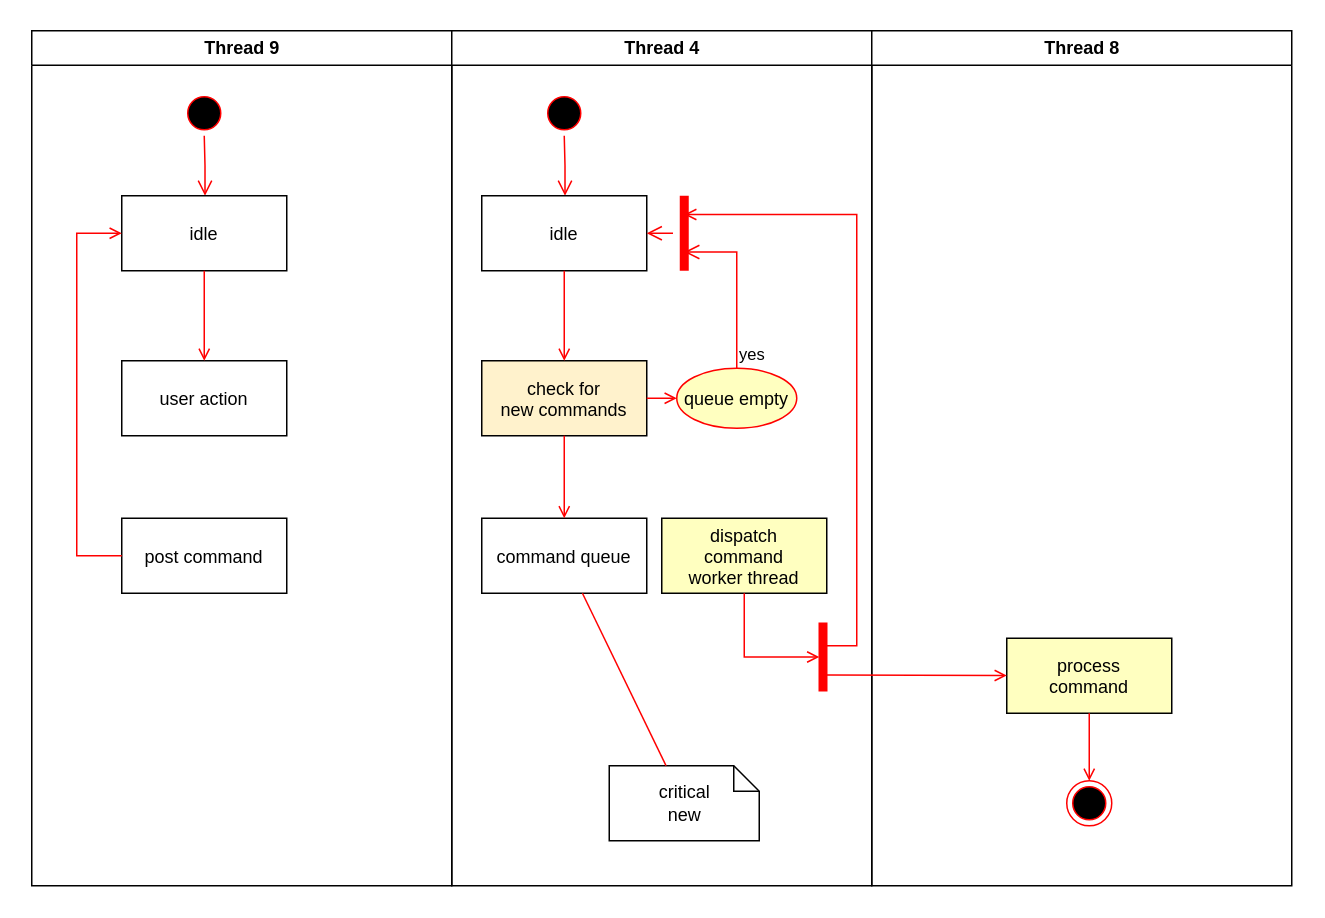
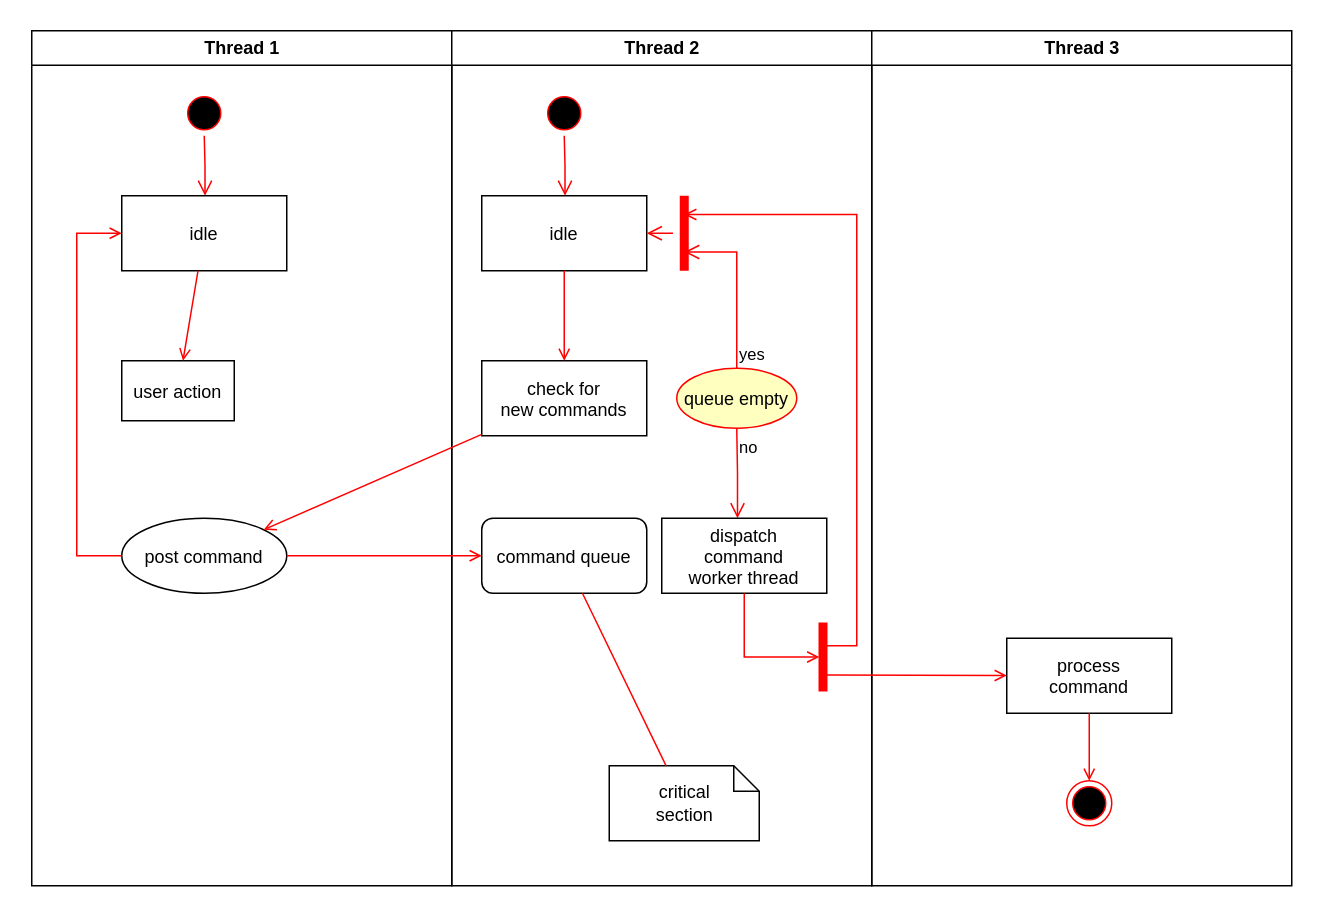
  <mxCell id="0" />
  <mxCell id="1" parent="0" />
- <mxCell id="2" value="Thread 9" style="swimlane;whiteSpace=wrap" parent="1" vertex="1"><mxGeometry x="20.5" y="20" width="280" height="570" as="geometry" /></mxCell>
+ <mxCell id="2" value="Thread 1" style="swimlane;whiteSpace=wrap" parent="1" vertex="1"><mxGeometry x="20.5" y="20" width="280" height="570" as="geometry" /></mxCell>
  <mxCell id="3" value="" style="ellipse;shape=startState;fillColor=#000000;strokeColor=#ff0000;" parent="2" vertex="1"><mxGeometry x="100" y="40" width="30" height="30" as="geometry" /></mxCell>
  <mxCell id="4" value="" style="edgeStyle=elbowEdgeStyle;elbow=horizontal;verticalAlign=bottom;endArrow=open;endSize=8;strokeColor=#FF0000;endFill=1;rounded=0" parent="2" source="3" target="5" edge="1"><mxGeometry x="100" y="40" as="geometry"><mxPoint x="115" y="110" as="targetPoint" /></mxGeometry></mxCell>
  <mxCell id="5" value="idle" style="" parent="2" vertex="1"><mxGeometry x="60" y="110" width="110" height="50" as="geometry" /></mxCell>
- <mxCell id="6" value="user action" style="" parent="2" vertex="1"><mxGeometry x="60" y="220" width="110" height="50" as="geometry" /></mxCell>
+ <mxCell id="6" value="user action" style="" parent="2" vertex="1"><mxGeometry x="60" y="220" width="75" height="40" as="geometry" /></mxCell>
  <mxCell id="7" value="" style="endArrow=open;strokeColor=#FF0000;endFill=1;rounded=0" parent="2" source="5" target="6" edge="1"><mxGeometry relative="1" as="geometry" /></mxCell>
- <mxCell id="8" value="post command" style="" parent="2" vertex="1"><mxGeometry x="60" y="325" width="110" height="50" as="geometry" /></mxCell>
+ <mxCell id="8" value="post command" style="ellipse;" parent="2" vertex="1"><mxGeometry x="60" y="325" width="110" height="50" as="geometry" /></mxCell>
  <mxCell id="9" value="" style="edgeStyle=elbowEdgeStyle;elbow=horizontal;strokeColor=#FF0000;endArrow=open;endFill=1;rounded=0" parent="2" source="8" target="5" edge="1"><mxGeometry width="100" height="100" relative="1" as="geometry"><mxPoint x="160" y="290" as="sourcePoint" /><mxPoint x="260" y="190" as="targetPoint" /><Array as="points"><mxPoint x="30" y="250" /></Array></mxGeometry></mxCell>
- <mxCell id="10" value="Thread 4" style="swimlane;whiteSpace=wrap" parent="1" vertex="1"><mxGeometry x="300.5" y="20" width="280" height="570" as="geometry" /></mxCell>
+ <mxCell id="10" value="Thread 2" style="swimlane;whiteSpace=wrap" parent="1" vertex="1"><mxGeometry x="300.5" y="20" width="280" height="570" as="geometry" /></mxCell>
  <mxCell id="11" value="" style="ellipse;shape=startState;fillColor=#000000;strokeColor=#ff0000;" parent="10" vertex="1"><mxGeometry x="60" y="40" width="30" height="30" as="geometry" /></mxCell>
  <mxCell id="12" value="" style="edgeStyle=elbowEdgeStyle;elbow=horizontal;verticalAlign=bottom;endArrow=open;endSize=8;strokeColor=#FF0000;endFill=1;rounded=0" parent="10" source="11" target="13" edge="1"><mxGeometry x="40" y="20" as="geometry"><mxPoint x="55" y="90" as="targetPoint" /></mxGeometry></mxCell>
  <mxCell id="13" value="idle" style="" parent="10" vertex="1"><mxGeometry x="20" y="110" width="110" height="50" as="geometry" /></mxCell>
- <mxCell id="14" value="check for &#10;new commands" style="fillColor=#fff2cc;" parent="10" vertex="1"><mxGeometry x="20" y="220" width="110" height="50" as="geometry" /></mxCell>
+ <mxCell id="14" value="check for &#10;new commands" style="" parent="10" vertex="1"><mxGeometry x="20" y="220" width="110" height="50" as="geometry" /></mxCell>
  <mxCell id="15" value="" style="endArrow=open;strokeColor=#FF0000;endFill=1;rounded=0" parent="10" source="13" target="14" edge="1"><mxGeometry relative="1" as="geometry" /></mxCell>
- <mxCell id="16" value="command queue" style="" parent="10" vertex="1"><mxGeometry x="20" y="325" width="110" height="50" as="geometry" /></mxCell>
- <mxCell id="17" value="" style="endArrow=open;strokeColor=#FF0000;endFill=1;rounded=0" parent="10" source="14" target="16" edge="1"><mxGeometry relative="1" as="geometry" /></mxCell>
+ <mxCell id="16" value="command queue" style="rounded=1;" parent="10" vertex="1"><mxGeometry x="20" y="325" width="110" height="50" as="geometry" /></mxCell>
  <mxCell id="18" value="queue empty" style="ellipse;fillColor=#ffffc0;strokeColor=#ff0000;" parent="10" vertex="1"><mxGeometry x="150" y="225" width="80" height="40" as="geometry" /></mxCell>
  <mxCell id="19" value="yes" style="edgeStyle=elbowEdgeStyle;elbow=horizontal;align=left;verticalAlign=bottom;endArrow=open;endSize=8;strokeColor=#FF0000;exitX=0.5;exitY=0;endFill=1;rounded=0;entryX=0.75;entryY=0.5;entryPerimeter=0" parent="10" source="18" target="22" edge="1"><mxGeometry x="-1" relative="1" as="geometry"><mxPoint x="160" y="150" as="targetPoint" /><Array as="points"><mxPoint x="190" y="180" /></Array></mxGeometry></mxCell>
- <mxCell id="21" value="" style="endArrow=open;strokeColor=#FF0000;endFill=1;rounded=0" parent="10" source="14" target="18" edge="1"><mxGeometry relative="1" as="geometry" /></mxCell>
+ <mxCell id="20" value="no" style="edgeStyle=elbowEdgeStyle;elbow=horizontal;align=left;verticalAlign=top;endArrow=open;endSize=8;strokeColor=#FF0000;endFill=1;rounded=0" parent="10" source="18" target="24" edge="1"><mxGeometry x="-1" relative="1" as="geometry"><mxPoint x="190" y="305" as="targetPoint" /></mxGeometry></mxCell>
+ <mxCell id="21" value="" style="endArrow=open;strokeColor=#FF0000;endFill=1;rounded=0;" parent="10" source="14" target="8" edge="1"><mxGeometry relative="1" as="geometry" /></mxCell>
  <mxCell id="22" value="" style="shape=line;strokeWidth=6;strokeColor=#ff0000;rotation=90" parent="10" vertex="1"><mxGeometry x="130" y="127.5" width="50" height="15" as="geometry" /></mxCell>
  <mxCell id="23" value="" style="edgeStyle=elbowEdgeStyle;elbow=horizontal;verticalAlign=bottom;endArrow=open;endSize=8;strokeColor=#FF0000;endFill=1;rounded=0" parent="10" source="22" target="13" edge="1"><mxGeometry x="130" y="90" as="geometry"><mxPoint x="230" y="140" as="targetPoint" /></mxGeometry></mxCell>
- <mxCell id="24" value="dispatch&#10;command&#10;worker thread" style="fillColor=#ffffc0;" parent="10" vertex="1"><mxGeometry x="140" y="325" width="110" height="50" as="geometry" /></mxCell>
- <mxCell id="25" value="critical&#10;new" style="shape=note;whiteSpace=wrap;size=17" parent="10" vertex="1"><mxGeometry x="105" y="490" width="100" height="50" as="geometry" /></mxCell>
+ <mxCell id="24" value="dispatch&#10;command&#10;worker thread" style="" parent="10" vertex="1"><mxGeometry x="140" y="325" width="110" height="50" as="geometry" /></mxCell>
+ <mxCell id="25" value="critical&#10;section" style="shape=note;whiteSpace=wrap;size=17" parent="10" vertex="1"><mxGeometry x="105" y="490" width="100" height="50" as="geometry" /></mxCell>
  <mxCell id="26" value="" style="endArrow=none;strokeColor=#FF0000;endFill=0;rounded=0;dashed=0;" parent="10" source="16" target="25" edge="1"><mxGeometry relative="1" as="geometry" /></mxCell>
  <mxCell id="27" value="" style="whiteSpace=wrap;strokeColor=#FF0000;fillColor=#FF0000" parent="10" vertex="1"><mxGeometry x="245" y="395" width="5" height="45" as="geometry" /></mxCell>
  <mxCell id="28" value="" style="edgeStyle=elbowEdgeStyle;elbow=horizontal;entryX=0;entryY=0.5;strokeColor=#FF0000;endArrow=open;endFill=1;rounded=0" parent="10" source="24" target="27" edge="1"><mxGeometry width="100" height="100" relative="1" as="geometry"><mxPoint x="60" y="480" as="sourcePoint" /><mxPoint x="160" y="380" as="targetPoint" /><Array as="points"><mxPoint x="195" y="400" /></Array></mxGeometry></mxCell>
- <mxCell id="29" value="Thread 8" style="swimlane;whiteSpace=wrap" parent="1" vertex="1"><mxGeometry x="580.5" y="20" width="280" height="570" as="geometry" /></mxCell>
- <mxCell id="30" value="process&#10;command" style="fillColor=#ffffc0;" parent="29" vertex="1"><mxGeometry x="90" y="405" width="110" height="50" as="geometry" /></mxCell>
+ <mxCell id="29" value="Thread 3" style="swimlane;whiteSpace=wrap" parent="1" vertex="1"><mxGeometry x="580.5" y="20" width="280" height="570" as="geometry" /></mxCell>
+ <mxCell id="30" value="process&#10;command" style="" parent="29" vertex="1"><mxGeometry x="90" y="405" width="110" height="50" as="geometry" /></mxCell>
  <mxCell id="31" value="" style="edgeStyle=elbowEdgeStyle;elbow=horizontal;strokeColor=#FF0000;endArrow=open;endFill=1;rounded=0;entryX=0.25;entryY=0.5;entryPerimeter=0" parent="29" target="22" edge="1"><mxGeometry width="100" height="100" relative="1" as="geometry"><mxPoint x="-30" y="410" as="sourcePoint" /><mxPoint x="-120" y="120" as="targetPoint" /><Array as="points"><mxPoint x="-10" y="135" /></Array></mxGeometry></mxCell>
  <mxCell id="32" value="" style="edgeStyle=none;strokeColor=#FF0000;endArrow=open;endFill=1;rounded=0" parent="29" target="30" edge="1"><mxGeometry width="100" height="100" relative="1" as="geometry"><mxPoint x="-30" y="429.5" as="sourcePoint" /><mxPoint x="90" y="429.5" as="targetPoint" /></mxGeometry></mxCell>
  <mxCell id="33" value="" style="ellipse;shape=endState;fillColor=#000000;strokeColor=#ff0000" parent="29" vertex="1"><mxGeometry x="130" y="500" width="30" height="30" as="geometry" /></mxCell>
  <mxCell id="34" value="" style="endArrow=open;strokeColor=#FF0000;endFill=1;rounded=0" parent="29" source="30" target="33" edge="1"><mxGeometry relative="1" as="geometry" /></mxCell>
+ <mxCell id="35" value="" style="endArrow=open;strokeColor=#FF0000;endFill=1;rounded=0" parent="1" source="8" target="16" edge="1"><mxGeometry relative="1" as="geometry" /></mxCell>
